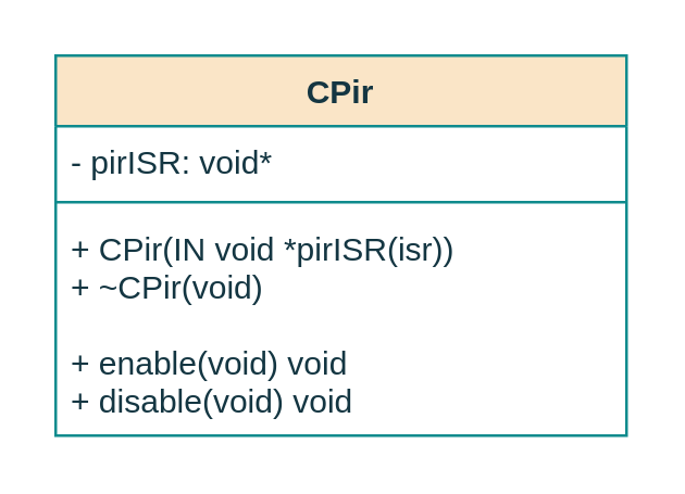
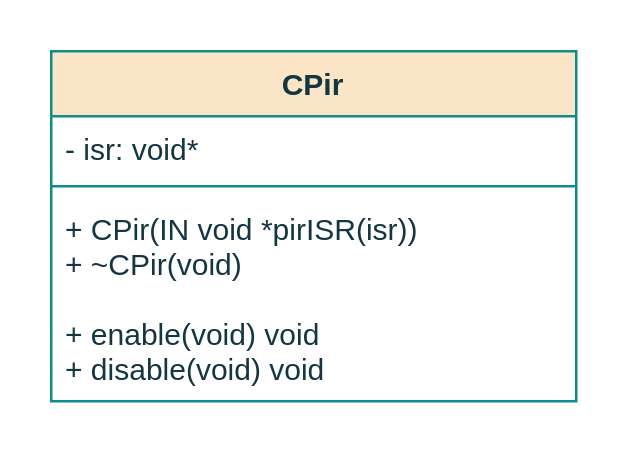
  <mxCell id="0" />
  <mxCell id="1" parent="0" />
  <mxCell id="2" value="CPir" style="swimlane;fontStyle=1;align=center;verticalAlign=top;childLayout=stackLayout;horizontal=1;startSize=26;horizontalStack=0;resizeParent=1;resizeParentMax=0;resizeLast=0;collapsible=1;marginBottom=0;fillColor=#FAE5C7;strokeColor=#0F8B8D;fontColor=#143642;" vertex="1" parent="1"><mxGeometry x="20" y="20" width="210" height="140" as="geometry" /></mxCell>
- <mxCell id="3" value="- pirISR: void*&#10;&#10;&#10;" style="text;strokeColor=none;fillColor=none;align=left;verticalAlign=top;spacingLeft=4;spacingRight=4;overflow=hidden;rotatable=0;points=[[0,0.5],[1,0.5]];portConstraint=eastwest;fontColor=#143642;fontStyle=0" vertex="1" parent="2"><mxGeometry y="26" width="210" height="24" as="geometry" /></mxCell>
+ <mxCell id="3" value="- isr: void*&#10;&#10;&#10;" style="text;strokeColor=none;fillColor=none;align=left;verticalAlign=top;spacingLeft=4;spacingRight=4;overflow=hidden;rotatable=0;points=[[0,0.5],[1,0.5]];portConstraint=eastwest;fontColor=#143642;fontStyle=0" vertex="1" parent="2"><mxGeometry y="26" width="210" height="24" as="geometry" /></mxCell>
  <mxCell id="4" value="" style="line;strokeWidth=1;fillColor=none;align=left;verticalAlign=middle;spacingTop=-1;spacingLeft=3;spacingRight=3;rotatable=0;labelPosition=right;points=[];portConstraint=eastwest;labelBackgroundColor=#DAD2D8;strokeColor=#0F8B8D;fontColor=#143642;" vertex="1" parent="2"><mxGeometry y="50" width="210" height="8" as="geometry" /></mxCell>
  <mxCell id="5" value="+ CPir(IN void *pirISR(isr))&#10;+ ~CPir(void)&#10;&#10;+ enable(void) void&#10;+ disable(void) void&#10;&#10; " style="text;strokeColor=none;fillColor=none;align=left;verticalAlign=top;spacingLeft=4;spacingRight=4;overflow=hidden;rotatable=0;points=[[0,0.5],[1,0.5]];portConstraint=eastwest;fontColor=#143642;spacing=2;fontStyle=0" vertex="1" parent="2"><mxGeometry y="58" width="210" height="82" as="geometry" /></mxCell>
